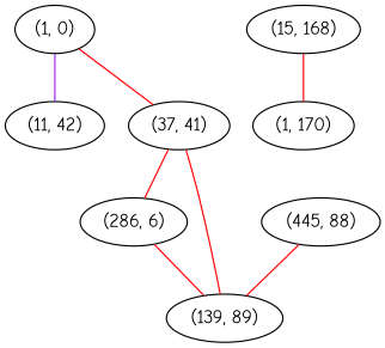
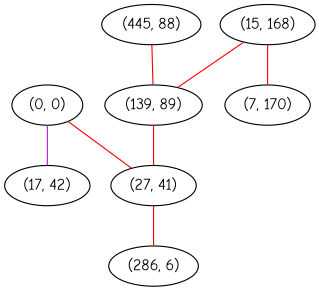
  graph {
    fontname="Comic Neue"
    node [fontname="Comic Neue"]
    edge [color=red fontname="Comic Neue" weight=1]
-   "(0, 0)" [label="(1, 0)"]
-   "(17, 42)" [label="(11, 42)"]
-   "(27, 41)" [label="(37, 41)"]
+   "(0, 0)"
+   "(17, 42)"
+   "(27, 41)"
    "(286, 6)"
    n5 [label="(445, 88)"]
    n6 [label="(139, 89)"]
    "(15, 168)"
-   "(7, 170)" [label="(1, 170)"]
+   "(7, 170)"
    "(0, 0)" -- "(17, 42)" [color=purple weight=4]
    "(0, 0)" -- "(27, 41)"
    "(27, 41)" -- "(286, 6)"
    n5 -- n6
    n6 -- "(27, 41)"
-   "(286, 6)" -- n6
+   "(15, 168)" -- n6
    "(15, 168)" -- "(7, 170)"
  }
